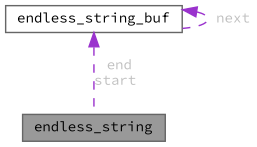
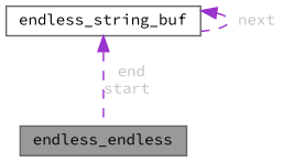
  digraph {
    fontname="Source Code Pro"
    node [color=gray40 fontname="Source Code Pro" fontsize=10 shape=box style=filled]
    edge [color=darkorchid3 dir=back fontcolor=grey fontname="Source Code Pro" fontsize=10 labelfontname=Helvetica labelfontsize=10 style=dashed]
-   n1 [fillcolor=grey60 fontcolor=black height=0.2 label=endless_string width=0.4]
+   n1 [fillcolor=grey60 fontcolor=black height=0.2 label=endless_endless width=0.4]
    n2 [fillcolor=white height=0.2 label=endless_string_buf width=0.4]
    n2 -> n1 [label=" end\nstart"]
    n2 -> n2 [label=" next"]
  }
